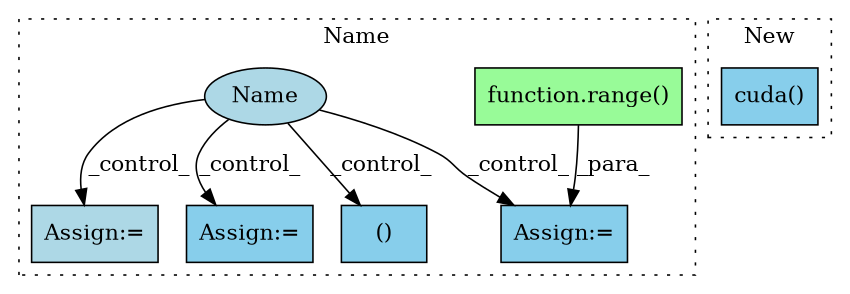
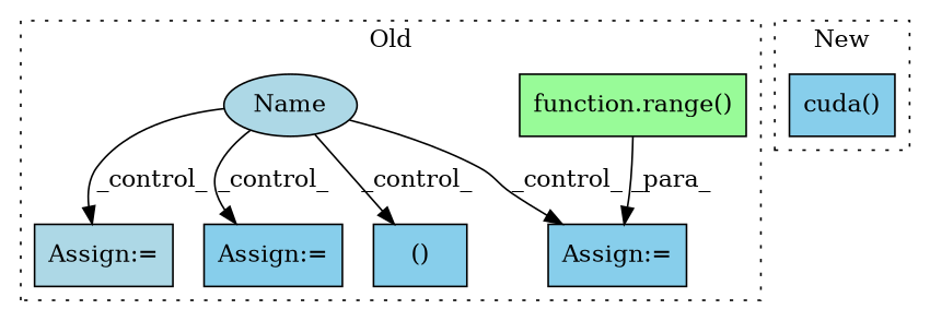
  digraph {
    node [a=68 fillcolor=skyblue s=11759 shape=box style=filled]
    n1 [a=75 fillcolor=palegreen l="6,1" label="function.range()" s="11697,11739"]
    n2 [l=4 label="Assign:=" s=12397]
    n3 [a=54 l=9 label="()"]
    n4 [a=87 fillcolor=lightblue l=1 label=Name s=11682 shape=ellipse]
    n5 [l=12 label="Assign:="]
    n6 [fillcolor=lightblue l=3 label="Assign:=" s=12981]
    n7 [a=75 l=11 label="cuda()" s=11406]
    subgraph cluster_1 {
-     label=Name
+     label=Old
      style=dotted
      n1
      n2
      n3
      n4
      n5
      n6
    }
    subgraph cluster_2 {
      label=New
      style=dotted
      n7
    }
    n1 -> n5 [label=_para_]
    n4 -> n2 [label=_control_]
    n4 -> n3 [label=_control_]
    n4 -> n5 [label=_control_]
    n4 -> n6 [label=_control_]
  }
